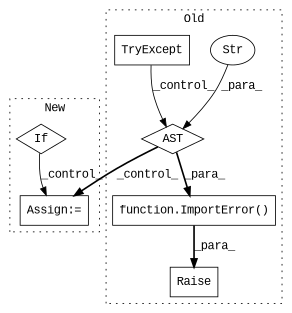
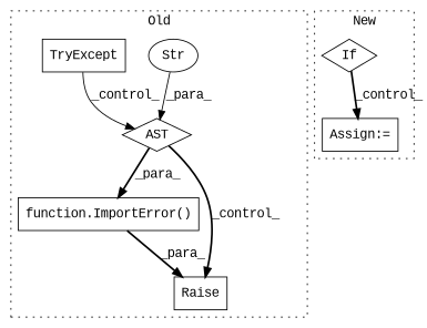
  digraph {
    fontname="Liberation Mono"
    node [fontname="Liberation Mono" l=3 shape=box]
    edge [fontname="Liberation Mono" style=bold]
    n1 [a=75 l="37,22" label="function.ImportError()" s="14278,14893"]
    n2 [a=2 l="7,0" label=AST s="14225,0" shape=diamond]
    n3 [a=66 l=578 label=Str s=14315 shape=ellipse]
    n4 [a=71 l=60 label=TryExcept s=14134]
    n5 [a=91 l=649 label=Raise s=14272]
    n6 [a=96 label=If s=13720 shape=diamond]
    n7 [a=68 label="Assign:=" s=14328]
    subgraph cluster_1 {
      label=Old
      style=dotted
      n1
      n2
      n3
      n4
      n5
    }
    subgraph cluster_2 {
      label=New
      style=dotted
      n6
      n7
    }
    n1 -> n5 [label=_para_]
    n2 -> n1 [label=_para_]
-   n2 -> n7 [label=_control_]
+   n2 -> n5 [label=_control_]
    n3 -> n2 [label=_para_ style=solid]
    n4 -> n2 [label=_control_ style=solid]
-   n6 -> n7 [label=_control_ style=solid]
+   n6 -> n7 [label=_control_]
  }
